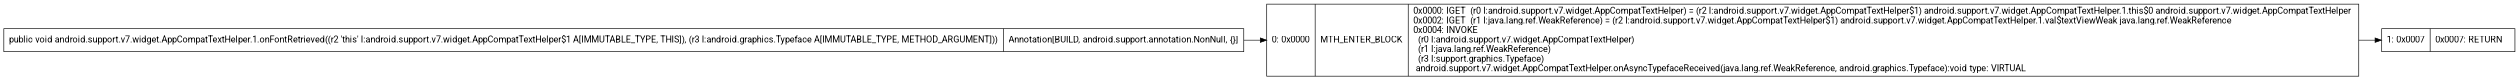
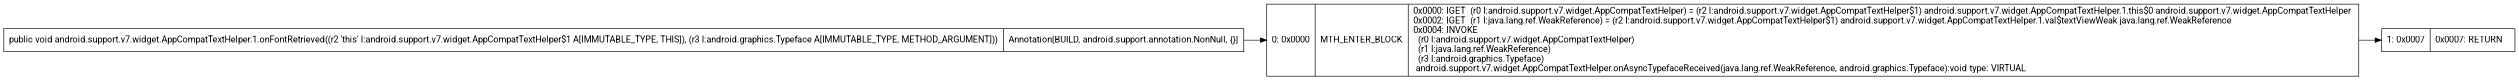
  digraph {
    rankdir=LR
    fontname=Roboto
    node [shape=record fontname=Roboto]
    edge [fontname=Roboto]
-   n1 [label="{0\:\ 0x0000|MTH_ENTER_BLOCK\l|0x0000: IGET  (r0 I:android.support.v7.widget.AppCompatTextHelper) = (r2 I:android.support.v7.widget.AppCompatTextHelper$1) android.support.v7.widget.AppCompatTextHelper.1.this$0 android.support.v7.widget.AppCompatTextHelper \l0x0002: IGET  (r1 I:java.lang.ref.WeakReference) = (r2 I:android.support.v7.widget.AppCompatTextHelper$1) android.support.v7.widget.AppCompatTextHelper.1.val$textViewWeak java.lang.ref.WeakReference \l0x0004: INVOKE  \l  (r0 I:android.support.v7.widget.AppCompatTextHelper)\l  (r1 I:java.lang.ref.WeakReference)\l  (r3 I:support.graphics.Typeface)\l android.support.v7.widget.AppCompatTextHelper.onAsyncTypefaceReceived(java.lang.ref.WeakReference, android.graphics.Typeface):void type: VIRTUAL \l}"]
+   n1 [label="{0\:\ 0x0000|MTH_ENTER_BLOCK\l|0x0000: IGET  (r0 I:android.support.v7.widget.AppCompatTextHelper) = (r2 I:android.support.v7.widget.AppCompatTextHelper$1) android.support.v7.widget.AppCompatTextHelper.1.this$0 android.support.v7.widget.AppCompatTextHelper \l0x0002: IGET  (r1 I:java.lang.ref.WeakReference) = (r2 I:android.support.v7.widget.AppCompatTextHelper$1) android.support.v7.widget.AppCompatTextHelper.1.val$textViewWeak java.lang.ref.WeakReference \l0x0004: INVOKE  \l  (r0 I:android.support.v7.widget.AppCompatTextHelper)\l  (r1 I:java.lang.ref.WeakReference)\l  (r3 I:android.graphics.Typeface)\l android.support.v7.widget.AppCompatTextHelper.onAsyncTypefaceReceived(java.lang.ref.WeakReference, android.graphics.Typeface):void type: VIRTUAL \l}"]
    n2 [label="{1\:\ 0x0007|0x0007: RETURN   \l}"]
    n3 [label="{public void android.support.v7.widget.AppCompatTextHelper.1.onFontRetrieved((r2 'this' I:android.support.v7.widget.AppCompatTextHelper$1 A[IMMUTABLE_TYPE, THIS]), (r3 I:android.graphics.Typeface A[IMMUTABLE_TYPE, METHOD_ARGUMENT]))  | Annotation[BUILD, android.support.annotation.NonNull, \{\}]\l}"]
    n1 -> n2
    n3 -> n1
  }
